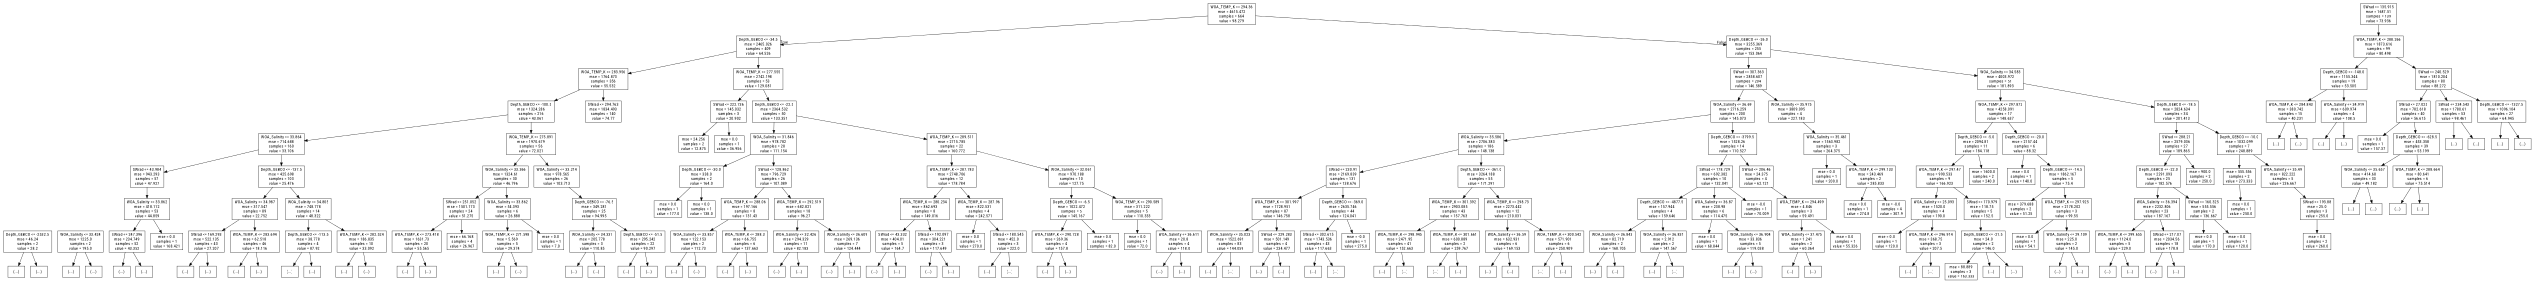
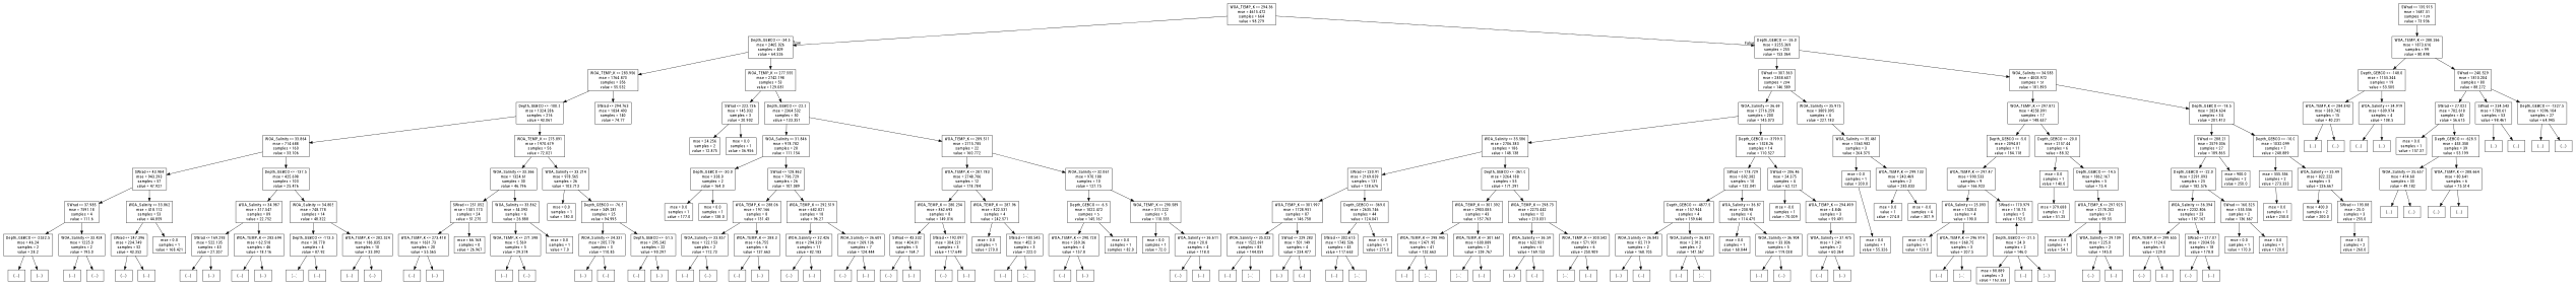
  digraph {
    fontname="Roboto Condensed"
    node [fontname="Roboto Condensed" shape=box]
    edge [fontname="Roboto Condensed"]
    n1 [label="WOA_TEMP_K <= 294.36\nmse = 4615.472\nsamples = 664\nvalue = 98.279"]
    n2 [label="Depth_GEBCO <= -34.5\nmse = 2465.026\nsamples = 409\nvalue = 64.526"]
    n3 [label="Depth_GEBCO <= -26.0\nmse = 3255.369\nsamples = 255\nvalue = 153.064"]
    n4 [label="WOA_TEMP_K <= 283.956\nmse = 1764.873\nsamples = 356\nvalue = 55.532"]
    n5 [label="WOA_TEMP_K <= 277.555\nmse = 2742.198\nsamples = 53\nvalue = 129.081"]
    n6 [label="SWrad <= 307.363\nmse = 2858.607\nsamples = 204\nvalue = 146.589"]
    n7 [label="WOA_Salinity <= 34.583\nmse = 4003.972\nsamples = 51\nvalue = 181.893"]
    n8 [label="Depth_GEBCO <= -100.5\nmse = 1324.286\nsamples = 216\nvalue = 43.061"]
    n9 [label="SWrad <= 294.763\nmse = 1834.493\nsamples = 140\nvalue = 74.77"]
    n10 [label="SWrad <= 222.736\nmse = 145.032\nsamples = 3\nvalue = 20.902"]
    n11 [label="Depth_GEBCO <= -22.5\nmse = 2364.532\nsamples = 50\nvalue = 133.351"]
    n12 [label="WOA_Salinity <= 33.864\nmse = 714.688\nsamples = 160\nvalue = 33.106"]
    n13 [label="WOA_TEMP_K <= 275.891\nmse = 1970.679\nsamples = 56\nvalue = 72.021"]
    n14 [label="SWrad <= 43.984\nmse = 943.293\nsamples = 57\nvalue = 47.927"]
    n15 [label="Depth_GEBCO <= -137.5\nmse = 425.698\nsamples = 103\nvalue = 25.476"]
    n16 [label="WOA_Salinity <= 33.366\nmse = 1324.61\nsamples = 30\nvalue = 46.796"]
    n17 [label="WOA_Salinity <= 33.214\nmse = 978.565\nsamples = 26\nvalue = 103.713"]
+   n18 [label="SWrad <= 37.985\nmse = 7591.18\nsamples = 4\nvalue = 111.6"]
    n19 [label="WOA_Salinity <= 33.862\nmse = 418.112\nsamples = 53\nvalue = 44.859"]
    n20 [label="WOA_Salinity <= 34.987\nmse = 317.547\nsamples = 89\nvalue = 22.752"]
    n21 [label="WOA_Salinity <= 34.805\nmse = 748.778\nsamples = 14\nvalue = 48.322"]
    n22 [label="Depth_GEBCO <= -2532.5\nmse = 46.24\nsamples = 2\nvalue = 28.2"]
    n23 [label="WOA_Salinity <= 33.424\nmse = 1225.0\nsamples = 2\nvalue = 195.0"]
    n24 [label="SWrad <= 247.396\nmse = 234.749\nsamples = 52\nvalue = 43.352"]
    n25 [label="mse = 0.0\nsamples = 1\nvalue = 168.421"]
    n26 [label="(...)"]
    n27 [label="(...)"]
    n28 [label="(...)"]
    n29 [label="(...)"]
    n30 [label="(...)"]
    n31 [label="(...)"]
    n32 [label="SWrad <= 169.293\nmse = 522.135\nsamples = 43\nvalue = 27.207"]
    n33 [label="WOA_TEMP_K <= 283.694\nmse = 62.518\nsamples = 46\nvalue = 18.116"]
    n34 [label="Depth_GEBCO <= -113.5\nmse = 38.778\nsamples = 4\nvalue = 87.92"]
    n35 [label="WOA_TEMP_K <= 282.524\nmse = 186.835\nsamples = 10\nvalue = 33.092"]
    n36 [label="(...)"]
    n37 [label="(...)"]
    n38 [label="(...)"]
    n39 [label="(...)"]
    n40 [label="(...)"]
    n41 [label="(...)"]
    n42 [label="(...)"]
    n43 [label="(...)"]
    n44 [label="SWrad <= 251.052\nmse = 1501.173\nsamples = 24\nvalue = 51.275"]
    n45 [label="WOA_Salinity <= 33.862\nmse = 54.393\nsamples = 6\nvalue = 26.888"]
+   n46 [label="mse = 0.0\nsamples = 1\nvalue = 180.0"]
    n47 [label="Depth_GEBCO <= -76.5\nmse = 349.281\nsamples = 25\nvalue = 94.995"]
    n48 [label="WOA_TEMP_K <= 273.418\nmse = 1631.73\nsamples = 20\nvalue = 55.565"]
-   n49 [label="mse = 66.168\nsamples = 4\nvalue = 26.967"]
+   n49 [label="mse = 66.168\nsamples = 0\nvalue = 26.967"]
    n50 [label="WOA_TEMP_K <= 271.598\nmse = 5.569\nsamples = 5\nvalue = 29.374"]
    n51 [label="mse = 0.0\nsamples = 1\nvalue = 7.0"]
    n52 [label="(...)"]
    n53 [label="(...)"]
    n54 [label="(...)"]
    n55 [label="(...)"]
    n56 [label="WOA_Salinity <= 34.337\nmse = 205.778\nsamples = 3\nvalue = 110.85"]
    n57 [label="Depth_GEBCO <= -51.5\nmse = 295.242\nsamples = 22\nvalue = 90.297"]
    n58 [label="(...)"]
    n59 [label="(...)"]
    n60 [label="(...)"]
    n61 [label="(...)"]
    n62 [label="SWrad <= 135.915\nmse = 1687.51\nsamples = 139\nvalue = 73.936"]
    n63 [label="WOA_TEMP_K <= 288.266\nmse = 1873.616\nsamples = 99\nvalue = 80.498"]
    n64 [label="SWrad <= 27.025\nmse = 782.618\nsamples = 40\nvalue = 56.615"]
    n65 [label="mse = 0.0\nsamples = 1\nvalue = 157.37"]
    n66 [label="Depth_GEBCO <= -628.5\nmse = 453.358\nsamples = 39\nvalue = 53.199"]
    n67 [label="Depth_GEBCO <= -148.0\nmse = 1155.344\nsamples = 19\nvalue = 53.505"]
    n68 [label="SWrad <= 240.529\nmse = 1810.204\nsamples = 80\nvalue = 88.272"]
    n69 [label="WOA_Salinity <= 35.657\nmse = 414.68\nsamples = 33\nvalue = 49.182"]
    n70 [label="WOA_TEMP_K <= 288.664\nmse = 80.641\nsamples = 6\nvalue = 75.514"]
    n71 [label="(...)"]
    n72 [label="(...)"]
    n73 [label="(...)"]
    n74 [label="(...)"]
    n75 [label="WOA_TEMP_K <= 284.843\nmse = 380.742\nsamples = 15\nvalue = 40.231"]
    n76 [label="WOA_Salinity <= 34.919\nmse = 609.974\nsamples = 4\nvalue = 108.5"]
    n77 [label="SWrad <= 234.543\nmse = 1780.61\nsamples = 53\nvalue = 98.461"]
    n78 [label="Depth_GEBCO <= -1327.5\nmse = 1096.104\nsamples = 27\nvalue = 64.945"]
    n79 [label="(...)"]
    n80 [label="(...)"]
    n81 [label="(...)"]
    n82 [label="(...)"]
    n83 [label="(...)"]
    n84 [label="(...)"]
    n85 [label="(...)"]
    n86 [label="(...)"]
    n87 [label="mse = 24.256\nsamples = 2\nvalue = 12.875"]
    n88 [label="mse = 0.0\nsamples = 1\nvalue = 36.956"]
    n89 [label="WOA_Salinity <= 31.846\nmse = 978.782\nsamples = 28\nvalue = 111.154"]
    n90 [label="WOA_TEMP_K <= 289.511\nmse = 2715.785\nsamples = 22\nvalue = 160.772"]
    n91 [label="Depth_GEBCO <= -30.0\nmse = 338.0\nsamples = 2\nvalue = 164.0"]
    n92 [label="SWrad <= 128.862\nmse = 796.729\nsamples = 26\nvalue = 107.089"]
    n93 [label="WOA_TEMP_K <= 287.783\nmse = 2748.706\nsamples = 12\nvalue = 178.784"]
    n94 [label="WOA_Salinity <= 32.061\nmse = 970.188\nsamples = 10\nvalue = 127.75"]
    n95 [label="mse = 0.0\nsamples = 1\nvalue = 177.0"]
    n96 [label="mse = 0.0\nsamples = 1\nvalue = 138.0"]
    n97 [label="WOA_TEMP_K <= 288.06\nmse = 197.166\nsamples = 8\nvalue = 131.43"]
    n98 [label="WOA_TEMP_K <= 292.519\nmse = 682.821\nsamples = 18\nvalue = 96.27"]
    n99 [label="WOA_Salinity <= 33.857\nmse = 122.153\nsamples = 2\nvalue = 112.73"]
    n100 [label="WOA_TEMP_K <= 288.3\nmse = 66.755\nsamples = 6\nvalue = 137.663"]
    n101 [label="WOA_Salinity <= 32.426\nmse = 294.329\nsamples = 11\nvalue = 82.183"]
    n102 [label="WOA_Salinity <= 36.609\nmse = 269.136\nsamples = 7\nvalue = 124.444"]
    n103 [label="(...)"]
    n104 [label="(...)"]
    n105 [label="(...)"]
    n106 [label="(...)"]
    n107 [label="(...)"]
    n108 [label="(...)"]
    n109 [label="(...)"]
    n110 [label="(...)"]
    n111 [label="WOA_TEMP_K <= 280.234\nmse = 862.693\nsamples = 8\nvalue = 149.016"]
    n112 [label="WOA_TEMP_K <= 287.96\nmse = 822.531\nsamples = 4\nvalue = 242.571"]
    n113 [label="Depth_GEBCO <= -6.5\nmse = 1022.472\nsamples = 5\nvalue = 145.167"]
    n114 [label="WOA_TEMP_K <= 290.589\nmse = 311.222\nsamples = 5\nvalue = 110.333"]
    n115 [label="SWrad <= 43.332\nmse = 404.01\nsamples = 5\nvalue = 164.7"]
    n116 [label="SWrad <= 192.097\nmse = 304.221\nsamples = 3\nvalue = 117.649"]
    n117 [label="mse = 0.0\nsamples = 1\nvalue = 270.0"]
    n118 [label="SWrad <= 180.545\nmse = 452.0\nsamples = 3\nvalue = 222.0"]
    n119 [label="(...)"]
    n120 [label="(...)"]
    n121 [label="(...)"]
    n122 [label="(...)"]
    n123 [label="(...)"]
    n124 [label="(...)"]
    n125 [label="WOA_TEMP_K <= 290.728\nmse = 269.36\nsamples = 4\nvalue = 157.8"]
    n126 [label="mse = 0.0\nsamples = 1\nsamples = 82.0"]
    n127 [label="mse = 0.0\nsamples = 1\nvalue = 72.0"]
    n128 [label="WOA_Salinity <= 36.611\nmse = 20.8\nsamples = 4\nvalue = 118.0"]
    n129 [label="(...)"]
    n130 [label="(...)"]
    n131 [label="(...)"]
    n132 [label="(...)"]
    n133 [label="WOA_Salinity <= 36.69\nmse = 2716.259\nsamples = 200\nvalue = 145.073"]
    n134 [label="WOA_Salinity <= 35.975\nmse = 3809.095\nsamples = 4\nvalue = 227.183"]
    n135 [label="WOA_TEMP_K <= 297.872\nmse = 4258.091\nsamples = 17\nvalue = 148.637"]
    n136 [label="Depth_GEBCO <= -18.5\nmse = 2824.634\nsamples = 34\nvalue = 201.413"]
    n137 [label="WOA_Salinity <= 35.586\nmse = 2706.383\nsamples = 186\nvalue = 148.138"]
    n138 [label="Depth_GEBCO <= -3799.5\nmse = 1528.26\nsamples = 14\nvalue = 110.527"]
    n139 [label="WOA_Salinity <= 35.461\nmse = 1563.982\nsamples = 3\nvalue = 264.375"]
    n140 [label="SWrad <= 230.91\nmse = 2169.839\nsamples = 131\nvalue = 138.676"]
    n141 [label="Depth_GEBCO <= -361.0\nmse = 3264.188\nsamples = 55\nvalue = 171.291"]
    n142 [label="SWrad <= 178.729\nmse = 692.382\nsamples = 10\nvalue = 132.041"]
    n143 [label="SWrad <= 206.46\nmse = 24.375\nsamples = 4\nvalue = 62.121"]
    n144 [label="WOA_TEMP_K <= 301.997\nmse = 1728.951\nsamples = 87\nvalue = 146.758"]
    n145 [label="Depth_GEBCO <= -369.0\nmse = 2635.746\nsamples = 44\nvalue = 124.041"]
    n146 [label="WOA_TEMP_K <= 301.392\nmse = 2903.085\nsamples = 43\nvalue = 157.763"]
    n147 [label="WOA_TEMP_K <= 298.73\nmse = 2273.442\nsamples = 12\nvalue = 210.031"]
    n148 [label="WOA_Salinity <= 35.023\nmse = 1522.691\nsamples = 83\nvalue = 144.059"]
    n149 [label="SWrad <= 229.283\nmse = 501.149\nsamples = 4\nvalue = 234.477"]
    n150 [label="SWrad <= 302.615\nmse = 1743.536\nsamples = 43\nvalue = 117.663"]
    n151 [label="mse = -0.0\nsamples = 1\nvalue = 275.0"]
    n152 [label="(...)"]
    n153 [label="(...)"]
    n154 [label="(...)"]
    n155 [label="(...)"]
    n156 [label="(...)"]
    n157 [label="(...)"]
    n158 [label="WOA_TEMP_K <= 298.945\nmse = 2471.95\nsamples = 41\nvalue = 152.663"]
    n159 [label="WOA_TEMP_K <= 301.661\nmse = 600.889\nsamples = 2\nvalue = 259.767"]
    n160 [label="WOA_Salinity <= 36.59\nmse = 632.931\nsamples = 6\nvalue = 169.153"]
    n161 [label="WOA_TEMP_K <= 300.542\nmse = 571.901\nsamples = 6\nvalue = 250.909"]
    n162 [label="(...)"]
    n163 [label="(...)"]
    n164 [label="(...)"]
    n165 [label="(...)"]
    n166 [label="(...)"]
    n167 [label="(...)"]
    n168 [label="(...)"]
    n169 [label="(...)"]
    n170 [label="Depth_GEBCO <= -4877.5\nmse = 157.944\nsamples = 4\nvalue = 159.646"]
    n171 [label="WOA_Salinity <= 36.87\nmse = 238.98\nsamples = 6\nvalue = 114.475"]
    n172 [label="WOA_TEMP_K <= 294.499\nmse = 4.846\nsamples = 3\nvalue = 59.491"]
    n173 [label="mse = -0.0\nsamples = 1\nvalue = 70.009"]
    n174 [label="WOA_Salinity <= 36.843\nmse = 82.719\nsamples = 2\nvalue = 168.705"]
    n175 [label="WOA_Salinity <= 36.831\nmse = 2.912\nsamples = 2\nvalue = 147.567"]
    n176 [label="mse = 0.0\nsamples = 1\nvalue = 68.844"]
    n177 [label="WOA_Salinity <= 36.904\nmse = 33.836\nsamples = 5\nvalue = 119.038"]
    n178 [label="(...)"]
    n179 [label="(...)"]
    n180 [label="(...)"]
    n181 [label="(...)"]
    n182 [label="(...)"]
    n183 [label="(...)"]
    n184 [label="mse = 0.0\nsamples = 1\nvalue = 55.326"]
    n185 [label="WOA_Salinity <= 37.475\nmse = 1.241\nsamples = 2\nvalue = 60.364"]
    n186 [label="(...)"]
    n187 [label="(...)"]
    n188 [label="mse = 0.0\nsamples = 1\nvalue = 200.0"]
    n189 [label="WOA_TEMP_K <= 299.133\nmse = 243.469\nsamples = 2\nvalue = 285.833"]
-   n190 [label="mse = 0.0\nsamples = 1\nvalue = 274.8"]
+   n190 [label="mse = 0.0\nvalue = 1\nvalue = 274.8"]
    n191 [label="mse = -0.0\nsamples = 4\nvalue = 307.9"]
    n192 [label="Depth_GEBCO <= -5.0\nmse = 2094.81\nsamples = 11\nvalue = 184.118"]
    n193 [label="Depth_GEBCO <= -20.0\nmse = 2157.44\nsamples = 6\nvalue = 88.32"]
    n194 [label="SWrad <= 288.21\nmse = 2579.036\nsamples = 27\nvalue = 189.865"]
    n195 [label="Depth_GEBCO <= -10.0\nmse = 1032.099\nsamples = 7\nvalue = 248.889"]
    n196 [label="WOA_TEMP_K <= 297.47\nmse = 990.533\nsamples = 9\nvalue = 166.923"]
-   n197 [label="mse = 1600.0\nsamples = 2\nvalue = 240.0"]
    n198 [label="mse = 0.0\nsamples = 1\nvalue = 140.0"]
    n199 [label="Depth_GEBCO <= -14.5\nmse = 1862.167\nsamples = 5\nvalue = 75.4"]
    n200 [label="WOA_Salinity <= 25.093\nmse = 1520.0\nsamples = 4\nvalue = 190.0"]
    n201 [label="SWrad <= 170.979\nmse = 118.75\nsamples = 5\nvalue = 152.5"]
    n202 [label="mse = 0.0\nsamples = 1\nvalue = 120.0"]
    n203 [label="WOA_TEMP_K <= 296.914\nmse = 368.75\nsamples = 3\nvalue = 207.5"]
    n204 [label="Depth_GEBCO <= -21.5\nmse = 24.0\nsamples = 2\nvalue = 146.0"]
    n205 [label="(...)"]
    n206 [label="(...)"]
    n207 [label="mse = 88.889\nsamples = 3\nvalue = 163.333"]
    n208 [label="(...)"]
    n209 [label="(...)"]
    n210 [label="mse = 379.688\nsamples = 2\nvalue = 51.25"]
    n211 [label="WOA_TEMP_K <= 297.925\nmse = 2178.202\nsamples = 3\nvalue = 99.55"]
    n212 [label="mse = 0.0\nsamples = 1\nvalue = 54.1"]
    n213 [label="WOA_Salinity <= 29.109\nmse = 225.0\nsamples = 2\nvalue = 145.0"]
    n214 [label="(...)"]
    n215 [label="(...)"]
    n216 [label="Depth_GEBCO <= -22.0\nmse = 2291.093\nsamples = 25\nvalue = 182.576"]
    n217 [label="mse = 900.0\nsamples = 2\nvalue = 250.0"]
    n218 [label="mse = 555.556\nsamples = 2\nvalue = 273.333"]
    n219 [label="WOA_Salinity <= 35.49\nmse = 822.222\nsamples = 5\nvalue = 236.667"]
    n220 [label="WOA_Salinity <= 36.394\nmse = 2232.806\nsamples = 23\nvalue = 187.167"]
    n221 [label="SWrad <= 160.325\nmse = 555.556\nsamples = 2\nvalue = 136.667"]
    n222 [label="WOA_TEMP_K <= 299.655\nmse = 1124.0\nsamples = 5\nvalue = 229.0"]
    n223 [label="SWrad <= 217.07\nmse = 2034.56\nsamples = 18\nvalue = 178.8"]
    n224 [label="mse = 0.0\nsamples = 1\nvalue = 170.0"]
    n225 [label="mse = 0.0\nsamples = 1\nvalue = 120.0"]
    n226 [label="(...)"]
    n227 [label="(...)"]
    n228 [label="(...)"]
    n229 [label="(...)"]
    n230 [label="mse = 0.0\nsamples = 1\nvalue = 250.0"]
+   n231 [label="mse = 400.0\nsamples = 2\nvalue = 200.0"]
    n232 [label="SWrad <= 193.88\nmse = 25.0\nsamples = 3\nvalue = 255.0"]
    n233 [label="mse = 0.0\nsamples = 2\nvalue = 260.0"]
    n1 -> n2 [headlabel=True labelangle=45 labeldistance=2.5]
    n1 -> n3 [headlabel=False labelangle=-45 labeldistance=2.5]
    n2 -> n4
    n2 -> n5
    n3 -> n6
    n3 -> n7
    n4 -> n8
    n4 -> n9
    n5 -> n10
    n5 -> n11
    n6 -> n133
    n6 -> n134
    n7 -> n135
    n7 -> n136
    n8 -> n12
    n8 -> n13
    n10 -> n87
    n10 -> n88
    n11 -> n89
    n11 -> n90
    n12 -> n14
    n12 -> n15
    n13 -> n16
    n13 -> n17
+   n14 -> n18
    n14 -> n19
    n15 -> n20
    n15 -> n21
    n16 -> n44
    n16 -> n45
+   n17 -> n46
    n17 -> n47
+   n18 -> n22
+   n18 -> n23
    n19 -> n24
    n19 -> n25
    n20 -> n32
    n20 -> n33
    n21 -> n34
    n21 -> n35
    n22 -> n26
    n22 -> n27
    n23 -> n28
    n23 -> n29
    n24 -> n30
    n24 -> n31
    n32 -> n36
    n32 -> n37
    n33 -> n38
    n33 -> n39
    n34 -> n40
    n34 -> n41
    n35 -> n42
    n35 -> n43
    n44 -> n48
    n44 -> n49
    n45 -> n50
    n45 -> n51
    n47 -> n56
    n47 -> n57
    n48 -> n52
    n48 -> n53
    n50 -> n54
    n50 -> n55
    n56 -> n58
    n56 -> n59
    n57 -> n60
    n57 -> n61
    n62 -> n63
    n63 -> n67
    n63 -> n68
    n64 -> n65
    n64 -> n66
    n66 -> n69
    n66 -> n70
    n67 -> n75
    n67 -> n76
    n68 -> n64
    n68 -> n77
    n68 -> n78
    n69 -> n71
    n69 -> n72
    n70 -> n73
    n70 -> n74
    n75 -> n79
    n75 -> n80
    n76 -> n81
    n76 -> n82
    n77 -> n83
    n77 -> n84
    n78 -> n85
    n78 -> n86
    n89 -> n91
    n89 -> n92
    n90 -> n93
    n90 -> n94
    n91 -> n95
    n91 -> n96
    n92 -> n97
    n92 -> n98
    n93 -> n111
    n93 -> n112
    n94 -> n113
    n94 -> n114
    n97 -> n99
    n97 -> n100
    n98 -> n101
    n98 -> n102
    n99 -> n103
    n99 -> n104
    n100 -> n105
    n100 -> n106
    n101 -> n107
    n101 -> n108
    n102 -> n109
    n102 -> n110
    n111 -> n115
    n111 -> n116
    n112 -> n117
    n112 -> n118
    n113 -> n125
    n113 -> n126
    n114 -> n127
    n114 -> n128
    n115 -> n119
    n115 -> n120
    n116 -> n121
    n116 -> n122
    n118 -> n123
    n118 -> n124
    n125 -> n129
    n125 -> n130
    n128 -> n131
    n128 -> n132
    n133 -> n137
    n133 -> n138
    n134 -> n139
    n135 -> n192
    n135 -> n193
    n136 -> n194
    n136 -> n195
    n137 -> n140
    n137 -> n141
    n138 -> n142
    n138 -> n143
    n139 -> n188
    n139 -> n189
    n140 -> n144
    n140 -> n145
    n141 -> n146
    n141 -> n147
    n142 -> n170
    n142 -> n171
    n143 -> n172
-   n142 -> n173
+   n143 -> n173
    n144 -> n148
    n144 -> n149
    n145 -> n150
    n145 -> n151
    n146 -> n158
    n146 -> n159
    n147 -> n160
    n147 -> n161
    n148 -> n152
    n148 -> n153
    n149 -> n154
    n149 -> n155
    n150 -> n156
    n150 -> n157
    n158 -> n162
    n158 -> n163
    n159 -> n164
    n159 -> n165
    n160 -> n166
    n160 -> n167
    n161 -> n168
    n161 -> n169
    n170 -> n174
    n170 -> n175
    n171 -> n176
    n171 -> n177
-   n172 -> n184
+   n188 -> n184
    n172 -> n185
    n174 -> n178
    n174 -> n179
    n175 -> n180
    n175 -> n181
    n177 -> n182
    n177 -> n183
    n185 -> n186
    n185 -> n187
    n189 -> n190
    n189 -> n191
    n192 -> n196
-   n192 -> n197
    n193 -> n198
    n193 -> n199
    n194 -> n216
    n194 -> n217
    n195 -> n218
    n195 -> n219
    n196 -> n200
    n196 -> n201
-   n199 -> n210
+   n198 -> n210
    n199 -> n211
    n200 -> n202
    n200 -> n203
-   n201 -> n204
+   n204 -> n201
    n203 -> n205
    n203 -> n206
    n204 -> n207
    n204 -> n208
    n204 -> n209
    n211 -> n212
    n211 -> n213
    n213 -> n214
    n213 -> n215
    n216 -> n220
    n216 -> n221
    n218 -> n230
+   n219 -> n231
    n219 -> n232
    n220 -> n222
    n220 -> n223
    n221 -> n224
    n221 -> n225
    n222 -> n226
    n222 -> n227
    n223 -> n228
    n223 -> n229
    n232 -> n233
  }
